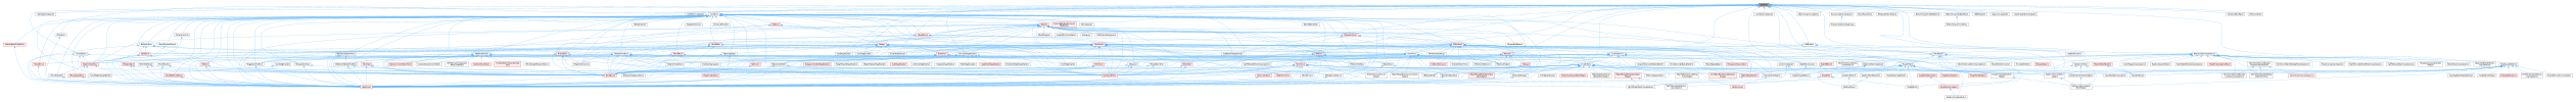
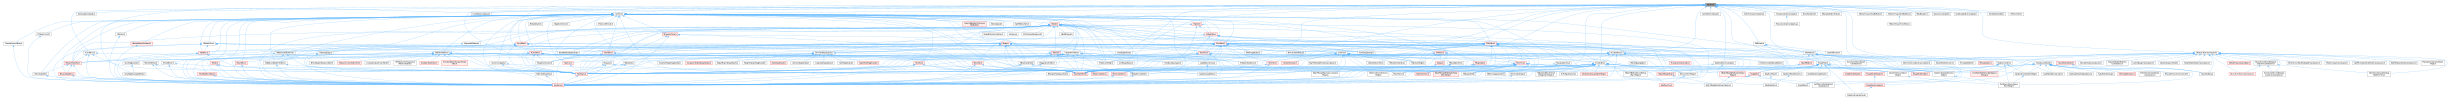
  digraph {
    fontname="Liberation Serif"
    node [color=grey40 fillcolor=white fontname="Liberation Serif" fontsize=10 shape=box style=filled]
    edge [color=steelblue1 dir=back fontname="Liberation Serif" fontsize=10 labelfontname=Helvetica labelfontsize=10 style=solid]
    n1 [color=gray40 fillcolor=grey60 fontcolor=black height=0.2 label="AppStyle.h" width=0.4]
    n2 [height=0.2 label="ActorDragDropGraphEdOp.h" width=0.4]
    n3 [height=0.2 label="AnimGraphCommands.h" width=0.4]
    n4 [height=0.2 label="BoneDragDropOp.h" width=0.4]
    n5 [height=0.2 label="BrushBuilderDragDropOp.h" width=0.4]
    n6 [height=0.2 label="CacheEditorCommands.h" width=0.4]
    n7 [height=0.2 label="ClassDragDropOp.h" width=0.4]
    n8 [height=0.2 label="CoreStyle.h" width=0.4]
    n9 [height=0.2 label="GraphEditorActions.h" width=0.4]
    n10 [height=0.2 label="DecoratedDragDropOp.h" width=0.4]
    n11 [height=0.2 label="LevelDragDropOp.h" width=0.4]
    n12 [height=0.2 label="SKeySelector.h" width=0.4]
    n13 [height=0.2 label="SSkeletonWidget.h" width=0.4]
    n14 [height=0.2 label="SGraphNode.h" width=0.4]
    n15 [height=0.2 label="SComboBox.h" width=0.4]
    n16 [height=0.2 label="SListView.h" width=0.4]
    n17 [height=0.2 label="SSegmentedControl.h" width=0.4]
    n18 [height=0.2 label="SocketDragDropOp.h" width=0.4]
    n19 [height=0.2 label="SNodePanel.h" width=0.4]
    n20 [height=0.2 label="CurveEditorCommands.h" width=0.4]
    n21 [height=0.2 label="DataflowEditorCommands.h" width=0.4]
    n22 [height=0.2 label="DetailLayoutBuilder.h" width=0.4]
    n23 [height=0.2 label="DiffResults.h" width=0.4]
    n24 [height=0.2 label="EditorViewportCommands.h" width=0.4]
    n25 [height=0.2 label="IPropertyTypeCustomization.h" width=0.4]
    n26 [height=0.2 label="PersonaCommonCommands.h" width=0.4]
    n27 [height=0.2 label="ResizeParamUtils.h" width=0.4]
    n28 [height=0.2 label="SBlueprintEditorToolbar.h" width=0.4]
    n29 [height=0.2 label="SColorBlock.h" width=0.4]
    n30 [height=0.2 label="SComboButton.h" width=0.4]
    n31 [height=0.2 label="SEditorViewportToolBarButton.h" width=0.4]
    n32 [height=0.2 label="SEditorViewportToolBarMenu.h" width=0.4]
    n33 [height=0.2 label="SMyBlueprint.h" width=0.4]
    n34 [height=0.2 label="SequencerCommands.h" width=0.4]
    n35 [height=0.2 label="SoundClassEditorCommands.h" width=0.4]
    n36 [height=0.2 label="StarshipCoreStyle.h" width=0.4]
    n37 [height=0.2 label="SubTrackEditorBase.h" width=0.4]
    n38 [height=0.2 label="UMGCoreStyle.h" width=0.4]
    n39 [height=0.2 label="GenericCommands.h" width=0.4]
    n40 [height=0.2 label="MultiBoxBuilder.h" width=0.4]
    n41 [color=red fillcolor="#FFF0F0" height=0.2 label="SlateSharedPCH.h" width=0.4]
    n42 [height=0.2 label="RigVMEditorStyle.h" width=0.4]
    n43 [height=0.2 label="SBlueprintNamespaceEntry.h" width=0.4]
    n44 [color=red fillcolor="#FFF0F0" height=0.2 label="SBorder.h" width=0.4]
    n45 [color=red fillcolor="#FFF0F0" height=0.2 label="SButton.h" width=0.4]
    n46 [height=0.2 label="SBreadcrumbTrail.h" width=0.4]
    n47 [height=0.2 label="SEditableComboBox.h" width=0.4]
    n48 [height=0.2 label="SHyperlink.h" width=0.4]
    n49 [height=0.2 label="SRichTextHyperlink.h" width=0.4]
    n50 [height=0.2 label="SWindowTitleBar.h" width=0.4]
    n51 [height=0.2 label="SEditableTextBox.h" width=0.4]
    n52 [color=red fillcolor="#FFF0F0" height=0.2 label="SSearchBox.h" width=0.4]
    n53 [height=0.2 label="SSuggestionTextBox.h" width=0.4]
    n54 [color=red fillcolor="#FFF0F0" height=0.2 label="SErrorText.h" width=0.4]
    n55 [color=red fillcolor="#FFF0F0" height=0.2 label="SHeaderRow.h" width=0.4]
    n56 [color=red fillcolor="#FFF0F0" height=0.2 label="STableRow.h" width=0.4]
    n57 [color=red fillcolor="#FFF0F0" height=0.2 label="SNameComboBox.h" width=0.4]
    n58 [color=red fillcolor="#FFF0F0" height=0.2 label="STextComboBox.h" width=0.4]
    n59 [height=0.2 label="SMultiLineEditableTextBox.h" width=0.4]
    n60 [color=red fillcolor="#FFF0F0" height=0.2 label="SNumericEntryBox.h" width=0.4]
    n61 [color=red fillcolor="#FFF0F0" height=0.2 label="SRotatorInputBox.h" width=0.4]
    n62 [height=0.2 label="SVectorInputBox.h" width=0.4]
    n63 [color=red fillcolor="#FFF0F0" height=0.2 label="SScrollBar.h" width=0.4]
    n64 [height=0.2 label="SMultiLineEditableText.h" width=0.4]
    n65 [color=red fillcolor="#FFF0F0" height=0.2 label="SScrollBox.h" width=0.4]
    n66 [height=0.2 label="SSeparator.h" width=0.4]
    n67 [color=red fillcolor="#FFF0F0" height=0.2 label="SCheckBox.h" width=0.4]
    n68 [height=0.2 label="SEditableLabel.h" width=0.4]
    n69 [height=0.2 label="SEditableText.h" width=0.4]
    n70 [color=red fillcolor="#FFF0F0" height=0.2 label="SSpinBox.h" width=0.4]
    n71 [height=0.2 label="SExpandableArea.h" width=0.4]
    n72 [color=red fillcolor="#FFF0F0" height=0.2 label="SExpanderArrow.h" width=0.4]
    n73 [color=red fillcolor="#FFF0F0" height=0.2 label="SImage.h" width=0.4]
    n74 [height=0.2 label="SSpinningImage.h" width=0.4]
    n75 [color=red fillcolor="#FFF0F0" height=0.2 label="SInlineEditableTextBlock.h" width=0.4]
    n76 [height=0.2 label="SInputKeySelector.h" width=0.4]
    n77 [color=red fillcolor="#FFF0F0" height=0.2 label="SProgressBar.h" width=0.4]
    n78 [height=0.2 label="SRichTextBlock.h" width=0.4]
    n79 [height=0.2 label="SScrollBorder.h" width=0.4]
    n80 [color=red fillcolor="#FFF0F0" height=0.2 label="SSlider.h" width=0.4]
    n81 [color=red fillcolor="#FFF0F0" height=0.2 label="SSplitter.h" width=0.4]
    n82 [color=red fillcolor="#FFF0F0" height=0.2 label="STextBlock.h" width=0.4]
    n83 [height=0.2 label="SThrobber.h" width=0.4]
    n84 [height=0.2 label="STimecodeProvider.h" width=0.4]
    n85 [color=red fillcolor="#FFF0F0" height=0.2 label="SToolTip.h" width=0.4]
    n86 [height=0.2 label="SVirtualKeyboardEntry.h" width=0.4]
    n87 [height=0.2 label="SVolumeControl.h" width=0.4]
    n88 [color=red fillcolor="#FFF0F0" height=0.2 label="SWindow.h" width=0.4]
    n89 [color=red fillcolor="#FFF0F0" height=0.2 label="SlateCore.h" width=0.4]
    n90 [color=red fillcolor="#FFF0F0" height=0.2 label="SyntaxHighlighterTextLayout\lMarshaller.h" width=0.4]
    n91 [height=0.2 label="TabCommands.h" width=0.4]
    n92 [height=0.2 label="DataflowGraphEditor.h" width=0.4]
    n93 [height=0.2 label="ActorDragDropOp.h" width=0.4]
    n94 [color=red fillcolor="#FFF0F0" height=0.2 label="AssetDragDropOp.h" width=0.4]
    n95 [height=0.2 label="CollectionDragDropOp.h" width=0.4]
    n96 [height=0.2 label="CompositeDragDropOp.h" width=0.4]
    n97 [height=0.2 label="FolderDragDropOp.h" width=0.4]
    n98 [color=red fillcolor="#FFF0F0" height=0.2 label="GraphNodeDragDropOp.h" width=0.4]
    n99 [height=0.2 label="HierarchyWidgetDragDropOp.h" width=0.4]
    n100 [color=red fillcolor="#FFF0F0" height=0.2 label="NavigationToolItemDragDropOp.h" width=0.4]
    n101 [height=0.2 label="WidgetPropertyDragDropOp.h" width=0.4]
    n102 [height=0.2 label="WidgetTemplateDragDropOp.h" width=0.4]
    n103 [color=red fillcolor="#FFF0F0" height=0.2 label="SGraphPin.h" width=0.4]
    n104 [height=0.2 label="DataflowSCommentNode.h" width=0.4]
    n105 [height=0.2 label="DataflowSNode.h" width=0.4]
    n106 [height=0.2 label="DataflowSNodeFactories.h" width=0.4]
    n107 [color=red fillcolor="#FFF0F0" height=0.2 label="SGraphNodeDefault.h" width=0.4]
    n108 [color=red fillcolor="#FFF0F0" height=0.2 label="SGraphNodeK2Base.h" width=0.4]
    n109 [color=red fillcolor="#FFF0F0" height=0.2 label="SGraphNodeResizable.h" width=0.4]
    n110 [height=0.2 label="SGraphPanel.h" width=0.4]
    n111 [color=red fillcolor="#FFF0F0" height=0.2 label="SRigVMGraphNode.h" width=0.4]
    n112 [height=0.2 label="SoundSubmixGraphNode.h" width=0.4]
    n113 [color=red fillcolor="#FFF0F0" height=0.2 label="SlateExtras.h" width=0.4]
    n114 [color=red fillcolor="#FFF0F0" height=0.2 label="SlateBasics.h" width=0.4]
    n115 [color=red fillcolor="#FFF0F0" height=0.2 label="STableTreeView.h" width=0.4]
    n116 [color=red fillcolor="#FFF0F0" height=0.2 label="SRigVMGraphPinEditableName\lValueWidget.h" width=0.4]
    n117 [color=red fillcolor="#FFF0F0" height=0.2 label="SRigVMGraphPinNameListValue\lWidget.h" width=0.4]
    n118 [height=0.2 label="DataflowTransformOutliner\lWidget.h" width=0.4]
    n119 [height=0.2 label="DataflowVerticesOutliner\lWidget.h" width=0.4]
    n120 [height=0.2 label="SFilterConfiguratorRow.h" width=0.4]
    n121 [height=0.2 label="SelectionViewWidget.h" width=0.4]
    n122 [color=red fillcolor="#FFF0F0" height=0.2 label="LevelEditorPlayNetworkEmulation\lSettings.h" width=0.4]
    n123 [color=red fillcolor="#FFF0F0" height=0.2 label="SAudioOscilloscopePanelWidget.h" width=0.4]
    n124 [height=0.2 label="SBlueprintEditorSelected\lDebugObjectWidget.h" width=0.4]
    n125 [height=0.2 label="SCSVImportOptions.h" width=0.4]
    n126 [height=0.2 label="SRigVMEditorSelectedDebug\lObjectWidget.h" width=0.4]
    n127 [height=0.2 label="STextComboPopup.h" width=0.4]
    n128 [height=0.2 label="SRigVMGraphFunctionLocalization\lWidget.h" width=0.4]
    n129 [color=red fillcolor="#FFF0F0" height=0.2 label="IOutlinerExtension.h" width=0.4]
    n130 [height=0.2 label="ReferenceSectionSelection\lWidget.h" width=0.4]
    n131 [height=0.2 label="SAnimAttributeView.h" width=0.4]
    n132 [height=0.2 label="SBlueprintDiff.h" width=0.4]
    n133 [height=0.2 label="SFilterableObjectList.h" width=0.4]
    n134 [color=red fillcolor="#FFF0F0" height=0.2 label="STreeView.h" width=0.4]
    n135 [color=red fillcolor="#FFF0F0" height=0.2 label="DataflowView.h" width=0.4]
    n136 [height=0.2 label="RigVMVariableDetailCustomization.h" width=0.4]
    n137 [color=red fillcolor="#FFF0F0" height=0.2 label="STileView.h" width=0.4]
    n138 [color=red fillcolor="#FFF0F0" height=0.2 label="SGraphNodeComment.h" width=0.4]
    n139 [height=0.2 label="KismetNodeInfoContext.h" width=0.4]
    n140 [color=red fillcolor="#FFF0F0" height=0.2 label="RigVMEditor.h" width=0.4]
    n141 [height=0.2 label="SCommentBubble.h" width=0.4]
    n142 [color=red fillcolor="#FFF0F0" height=0.2 label="SDesignSurface.h" width=0.4]
    n143 [height=0.2 label="DataflowEditor.h" width=0.4]
    n144 [height=0.2 label="DataflowCollectionSpread\lSheetWidget.h" width=0.4]
    n145 [height=0.2 label="DataflowFacesOutlinerWidget.h" width=0.4]
    n146 [height=0.2 label="GameModeInfoCustomizer.h" width=0.4]
    n147 [height=0.2 label="PropertyEditing.h" width=0.4]
    n148 [height=0.2 label="AnimGraphNodeAlphaOptions.h" width=0.4]
    n149 [height=0.2 label="AudioEditorSettings.h" width=0.4]
    n150 [color=red fillcolor="#FFF0F0" height=0.2 label="DeformableInterface.h" width=0.4]
    n151 [height=0.2 label="PerlinNoiseChannelDetails\lCustomization.h" width=0.4]
    n152 [height=0.2 label="PersonaPreviewSceneController.h" width=0.4]
    n153 [height=0.2 label="GraphDiffControl.h" width=0.4]
    n154 [height=0.2 label="RigVMLocalVariableDetail\lCustomization.h" width=0.4]
    n155 [height=0.2 label="MovieSceneSectionDetails\lCustomization.h" width=0.4]
    n156 [color=red fillcolor="#FFF0F0" height=0.2 label="PropertyEditorModule.h" width=0.4]
    n157 [height=0.2 label="BlueprintMemberReference\lCustomization.h" width=0.4]
    n158 [height=0.2 label="CacheManagerCustomization.h" width=0.4]
    n159 [height=0.2 label="DataflowInstanceDetails.h" width=0.4]
    n160 [height=0.2 label="FrameNumberDetailsCustomization.h" width=0.4]
    n161 [color=red fillcolor="#FFF0F0" height=0.2 label="MediaIOCustomizationBase.h" width=0.4]
    n162 [height=0.2 label="MovieSceneConditionCustomization.h" width=0.4]
    n163 [height=0.2 label="MovieSceneDirectorBlueprint\lConditionCustomization.h" width=0.4]
    n164 [height=0.2 label="MovieSceneDirectorBlueprint\lEndpointCustomization.h" width=0.4]
    n165 [height=0.2 label="MovieSceneDynamicBinding\lSTableTreeView.h" width=0.4]
    n166 [color=red height=0.2 label="MovieSceneEventCustomization.h" width=0.4]
    n167 [height=0.2 label="MovieSceneObjectBindingIDCustomization.h" width=0.4]
    n168 [height=0.2 label="PropertyGroupCustomization.h" width=0.4]
    n169 [height=0.2 label="RigVMCommentNodeDetailCustomization.h" width=0.4]
    n170 [height=0.2 label="RigVMVariantDetailCustomization.h" width=0.4]
    n171 [height=0.2 label="SStandaloneCustomizedValue\lWidget.h" width=0.4]
    n172 [height=0.2 label="SubmixDetailsCustomization.h" width=0.4]
    n173 [height=0.2 label="PersonaCommonCommands.cpp" width=0.4]
    n174 [height=0.2 label="RigVMGraphDetailCustomization.h" width=0.4]
    n175 [height=0.2 label="SGridLineSpacingList.h" width=0.4]
    n176 [height=0.2 label="SNumericDropDown.h" width=0.4]
    n177 [height=0.2 label="SPopUpErrorText.h" width=0.4]
    n178 [height=0.2 label="SBoneMappingBase.h" width=0.4]
    n179 [color=red fillcolor="#FFF0F0" height=0.2 label="SComponentClassCombo.h" width=0.4]
-   n180 [height=0.2 label="CategoryMenuComboButtonBuilder.h" width=0.4]
    n181 [height=0.2 label="OverridesComboButtonBuilder.h" width=0.4]
    n182 [height=0.2 label="SEditorViewportViewMenu.h" width=0.4]
    n183 [height=0.2 label="ConstraintChannelCurveModel.h" width=0.4]
    n184 [height=0.2 label="GPUSkinCacheVisualization\lMenuCommands.h" width=0.4]
    n185 [color=red fillcolor="#FFF0F0" height=0.2 label="KeyframeTrackEditor.h" width=0.4]
    n186 [color=red fillcolor="#FFF0F0" height=0.2 label="SCommonEditorViewportToolbar\lBase.h" width=0.4]
    n187 [height=0.2 label="SFixedSampledSequenceRuler.h" width=0.4]
    n188 [color=red fillcolor="#FFF0F0" height=0.2 label="SInteractiveCurveEditorView.h" width=0.4]
    n189 [color=red fillcolor="#FFF0F0" height=0.2 label="SToolBarButtonBlock.h" width=0.4]
    n190 [color=red fillcolor="#FFF0F0" height=0.2 label="Dialogs.h" width=0.4]
    n191 [height=0.2 label="SBuildProgress.h" width=0.4]
    n192 [color=red fillcolor="#FFF0F0" height=0.2 label="SDockTab.h" width=0.4]
    n193 [height=0.2 label="SExpandableButton.h" width=0.4]
    n194 [height=0.2 label="SGraphEditorActionMenu.h" width=0.4]
    n195 [height=0.2 label="SPrivateAssetsDialog.h" width=0.4]
    n196 [height=0.2 label="Settings.cpp" width=0.4]
    n197 [height=0.2 label="SNotificationBackground.h" width=0.4]
    n1 -> n2
    n1 -> n3
    n1 -> n4
    n1 -> n5
    n1 -> n6
    n1 -> n7
    n1 -> n8
    n1 -> n9
    n1 -> n10
    n1 -> n11
    n1 -> n12
    n1 -> n13
    n1 -> n14
    n1 -> n15
    n1 -> n16
    n1 -> n17
    n1 -> n18
    n1 -> n19
    n1 -> n20
    n1 -> n21
    n1 -> n22
    n1 -> n23
    n1 -> n24
    n1 -> n25
    n1 -> n26
    n1 -> n27
    n1 -> n28
    n1 -> n29
    n1 -> n30
    n1 -> n31
    n1 -> n32
    n1 -> n33
    n1 -> n34
    n1 -> n35
    n1 -> n36
    n1 -> n37
    n1 -> n38
    n8 -> n19
    n8 -> n39
    n8 -> n40
    n8 -> n41
    n8 -> n42
    n8 -> n43
    n8 -> n44
    n8 -> n45
    n8 -> n46
    n8 -> n47
    n8 -> n48
    n8 -> n49
    n8 -> n50
    n8 -> n51
    n8 -> n52
    n8 -> n53
    n8 -> n54
    n8 -> n55
    n8 -> n56
    n8 -> n57
    n8 -> n58
    n8 -> n59
    n8 -> n60
    n8 -> n61
    n8 -> n62
    n8 -> n63
    n8 -> n64
    n8 -> n65
    n8 -> n66
    n8 -> n67
    n8 -> n68
    n8 -> n69
    n8 -> n70
    n8 -> n71
    n8 -> n72
    n8 -> n73
    n8 -> n74
    n8 -> n75
    n8 -> n76
    n8 -> n77
    n8 -> n78
    n8 -> n79
    n8 -> n80
    n8 -> n81
    n8 -> n82
    n8 -> n83
    n8 -> n84
    n8 -> n85
    n8 -> n86
    n8 -> n87
    n8 -> n88
    n8 -> n89
    n8 -> n90
    n8 -> n91
    n9 -> n92
    n10 -> n11
    n10 -> n93
    n10 -> n94
    n10 -> n95
    n10 -> n96
    n10 -> n97
    n10 -> n98
    n10 -> n99
    n10 -> n100
    n10 -> n101
    n10 -> n102
    n14 -> n92
    n14 -> n103
    n14 -> n104
    n14 -> n105
    n14 -> n106
    n14 -> n107
    n14 -> n108
    n14 -> n109
    n14 -> n110
    n14 -> n111
    n14 -> n112
    n15 -> n41
    n15 -> n47
    n15 -> n57
    n15 -> n58
    n15 -> n113
    n15 -> n114
    n15 -> n115
    n15 -> n116
    n15 -> n117
    n15 -> n118
    n15 -> n119
    n15 -> n120
    n15 -> n121
    n15 -> n122
    n15 -> n123
    n15 -> n124
    n15 -> n125
    n15 -> n126
    n15 -> n127
    n16 -> n13
    n16 -> n15
    n16 -> n41
    n16 -> n113
    n16 -> n114
    n16 -> n116
    n16 -> n117
    n16 -> n128
    n16 -> n129
    n16 -> n130
    n16 -> n131
    n16 -> n132
    n16 -> n133
    n16 -> n134
    n16 -> n135
    n16 -> n136
    n16 -> n137
    n19 -> n14
    n19 -> n108
    n19 -> n110
    n19 -> n138
    n19 -> n139
    n19 -> n140
    n19 -> n141
    n19 -> n142
    n21 -> n92
    n21 -> n143
    n22 -> n118
    n22 -> n119
    n22 -> n121
    n22 -> n144
    n22 -> n145
    n22 -> n146
    n22 -> n147
    n22 -> n148
    n22 -> n149
    n22 -> n150
    n22 -> n151
    n22 -> n152
    n23 -> n19
    n23 -> n132
    n23 -> n153
    n25 -> n122
    n25 -> n147
    n25 -> n154
    n25 -> n155
    n25 -> n156
    n25 -> n157
    n25 -> n158
    n25 -> n159
    n25 -> n160
    n25 -> n161
    n25 -> n162
    n25 -> n163
    n25 -> n164
    n25 -> n165
    n25 -> n166
    n25 -> n167
    n25 -> n168
    n25 -> n169
    n25 -> n170
    n25 -> n171
    n25 -> n172
    n26 -> n173
    n29 -> n60
    n29 -> n113
    n29 -> n114
    n29 -> n174
    n30 -> n15
    n30 -> n41
    n30 -> n113
    n30 -> n114
    n30 -> n116
    n30 -> n117
    n30 -> n162
    n30 -> n175
    n30 -> n176
    n30 -> n177
    n30 -> n178
    n30 -> n179
-   n30 -> n180
    n30 -> n181
    n32 -> n182
    n36 -> n118
    n36 -> n119
    n36 -> n144
    n36 -> n145
    n39 -> n92
    n39 -> n113
    n40 -> n9
    n40 -> n41
    n40 -> n113
    n40 -> n114
    n40 -> n175
    n40 -> n176
    n40 -> n183
    n40 -> n184
    n40 -> n185
    n40 -> n186
    n40 -> n187
    n40 -> n188
    n40 -> n189
    n44 -> n4
    n44 -> n5
    n44 -> n7
    n44 -> n10
    n44 -> n11
    n44 -> n13
    n44 -> n17
    n44 -> n18
    n44 -> n41
    n44 -> n45
    n44 -> n50
    n44 -> n51
    n44 -> n54
    n44 -> n55
    n44 -> n56
    n44 -> n59
    n44 -> n60
    n44 -> n63
    n44 -> n66
    n44 -> n103
    n44 -> n113
    n44 -> n114
    n44 -> n190
    n44 -> n191
    n44 -> n192
    n44 -> n193
    n44 -> n194
    n44 -> n195
    n44 -> n196
    n44 -> n197
    n45 -> n12
    n45 -> n13
    n45 -> n41
    n45 -> n46
    n45 -> n47
    n45 -> n48
    n45 -> n50
    n45 -> n113
    n45 -> n114
    n46 -> n113
    n46 -> n115
    n47 -> n113
    n48 -> n49
    n48 -> n113
    n49 -> n113
    n51 -> n41
    n51 -> n47
    n51 -> n52
    n51 -> n53
    n51 -> n113
    n51 -> n114
    n51 -> n116
    n51 -> n117
    n51 -> n175
    n51 -> n176
    n52 -> n113
    n53 -> n113
    n54 -> n14
    n54 -> n41
    n54 -> n53
    n54 -> n113
    n54 -> n114
    n54 -> n177
    n55 -> n41
    n55 -> n56
    n55 -> n113
    n55 -> n114
    n55 -> n115
    n56 -> n12
    n56 -> n13
    n56 -> n15
    n56 -> n16
    n56 -> n41
    n56 -> n53
    n56 -> n113
    n56 -> n114
    n56 -> n118
    n56 -> n119
    n56 -> n120
    n56 -> n121
    n56 -> n129
    n56 -> n130
    n56 -> n131
    n56 -> n132
    n56 -> n133
    n56 -> n134
    n56 -> n178
    n56 -> n179
    n56 -> n195
    n58 -> n113
    n59 -> n113
    n59 -> n114
    n60 -> n61
    n60 -> n62
    n60 -> n113
    n61 -> n113
    n62 -> n113
    n63 -> n16
    n63 -> n41
    n63 -> n59
    n63 -> n64
    n63 -> n65
    n63 -> n113
    n63 -> n114
    n64 -> n59
    n64 -> n113
    n64 -> n114
    n65 -> n41
    n65 -> n46
    n65 -> n113
    n65 -> n114
    n66 -> n41
    n66 -> n113
    n66 -> n114
    n67 -> n17
    n67 -> n41
    n67 -> n60
    n67 -> n92
    n67 -> n113
    n67 -> n114
    n67 -> n155
    n69 -> n41
    n69 -> n51
    n69 -> n60
    n69 -> n70
    n69 -> n113
    n69 -> n114
    n70 -> n60
    n70 -> n113
    n70 -> n114
    n71 -> n41
    n71 -> n113
    n72 -> n41
    n72 -> n56
    n72 -> n113
    n72 -> n114
    n73 -> n4
    n73 -> n5
    n73 -> n7
    n73 -> n10
    n73 -> n16
    n73 -> n17
    n73 -> n18
    n73 -> n41
    n73 -> n46
    n73 -> n47
    n73 -> n50
    n73 -> n70
    n73 -> n74
    n73 -> n111
    n73 -> n113
    n73 -> n114
    n74 -> n113
    n74 -> n114
    n75 -> n113
    n77 -> n113
    n77 -> n114
    n78 -> n113
    n78 -> n114
    n79 -> n113
    n79 -> n114
    n80 -> n113
    n80 -> n114
    n81 -> n41
    n81 -> n55
    n81 -> n113
    n81 -> n114
    n82 -> n4
    n82 -> n7
    n82 -> n10
    n82 -> n11
    n82 -> n13
    n82 -> n15
    n82 -> n16
    n82 -> n17
    n82 -> n18
    n82 -> n41
    n82 -> n48
    n82 -> n50
    n82 -> n54
    n82 -> n60
    n82 -> n70
    n82 -> n111
    n82 -> n113
    n82 -> n114
    n82 -> n118
    n82 -> n119
    n82 -> n121
    n82 -> n134
    n82 -> n137
    n82 -> n146
    n82 -> n175
    n82 -> n176
    n83 -> n113
    n85 -> n41
    n85 -> n113
    n85 -> n114
    n86 -> n113
    n87 -> n113
    n88 -> n13
    n88 -> n41
    n88 -> n50
    n88 -> n89
    n88 -> n132
    n88 -> n156
    n88 -> n190
    n89 -> n114
    n93 -> n2
    n103 -> n110
    n103 -> n174
    n105 -> n143
    n106 -> n143
    n109 -> n138
    n111 -> n174
    n114 -> n113
    n117 -> n154
    n117 -> n174
    n118 -> n144
    n119 -> n144
    n121 -> n135
    n127 -> n113
    n134 -> n12
    n134 -> n41
    n134 -> n43
    n134 -> n113
    n134 -> n114
    n134 -> n115
    n134 -> n118
    n134 -> n119
    n134 -> n130
    n134 -> n132
    n134 -> n145
    n137 -> n113
    n137 -> n114
    n138 -> n104
    n140 -> n126
    n145 -> n144
    n156 -> n147
    n164 -> n163
    n164 -> n165
    n164 -> n166
    n177 -> n113
    n177 -> n114
    n189 -> n113
    n190 -> n128
    n192 -> n41
    n192 -> n113
    n193 -> n113
  }
